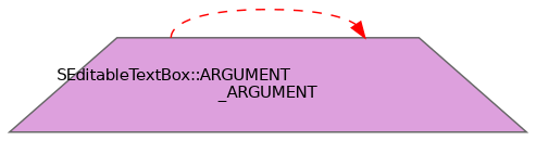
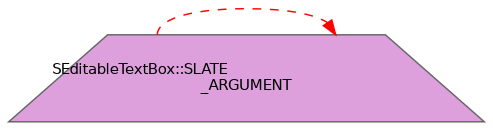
  digraph {
    rankdir=LR
-   n1 [color=gray40 fillcolor=plum fontcolor=black fontname=Helvetica fontsize=10 height=0.2 label="SEditableTextBox::ARGUMENT\l_ARGUMENT" shape=trapezium style=filled width=0.4]
+   n1 [color=gray40 fillcolor=plum fontcolor=black fontname=Helvetica fontsize=10 height=0.2 label="SEditableTextBox::SLATE\l_ARGUMENT" shape=trapezium style=filled width=0.4]
    n1 -> n1 [color=red fontname=Helvetica fontsize=10 labelfontname=Helvetica labelfontsize=10 style=dashed]
  }
